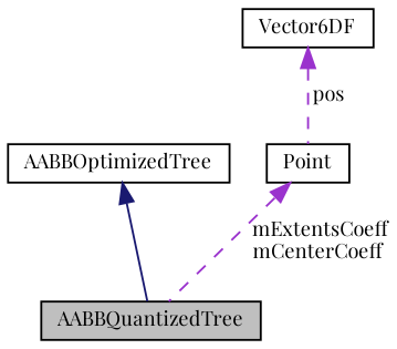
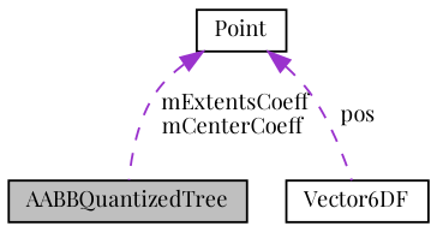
  digraph {
    fontname="Playfair Display"
    node [color=black fillcolor=white fontname="Playfair Display" fontsize=10 shape=record style=filled]
    edge [color=darkorchid3 dir=back fontname="Playfair Display" fontsize=10 labelfontname=Helvetica labelfontsize=10 style=dashed]
    n1 [fillcolor=grey75 fontcolor=black height=0.2 label=AABBQuantizedTree width=0.4]
-   n2 [height=0.2 label=AABBOptimizedTree width=0.4]
    n3 [height=0.2 label=Point width=0.4]
    n4 [height=0.2 label=Vector6DF width=0.4]
-   n2 -> n1 [color=midnightblue style=solid]
    n3 -> n1 [label=" mExtentsCoeff\nmCenterCoeff"]
-   n4 -> n3 [label=" pos"]
+   n3 -> n4 [label=" pos"]
  }
